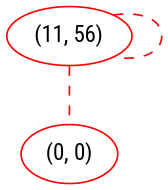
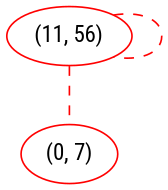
  graph {
    fontname="Roboto Condensed"
    node [color=red fontname="Roboto Condensed"]
    edge [color=red style=dashed fontname="Roboto Condensed"]
    "(11, 56)"
-   "(0, 0)"
+   "(0, 0)" [label="(0, 7)"]
    "(11, 56)" -- "(11, 56)" [weight=2]
    "(11, 56)" -- "(0, 0)" [weight=4]
  }
